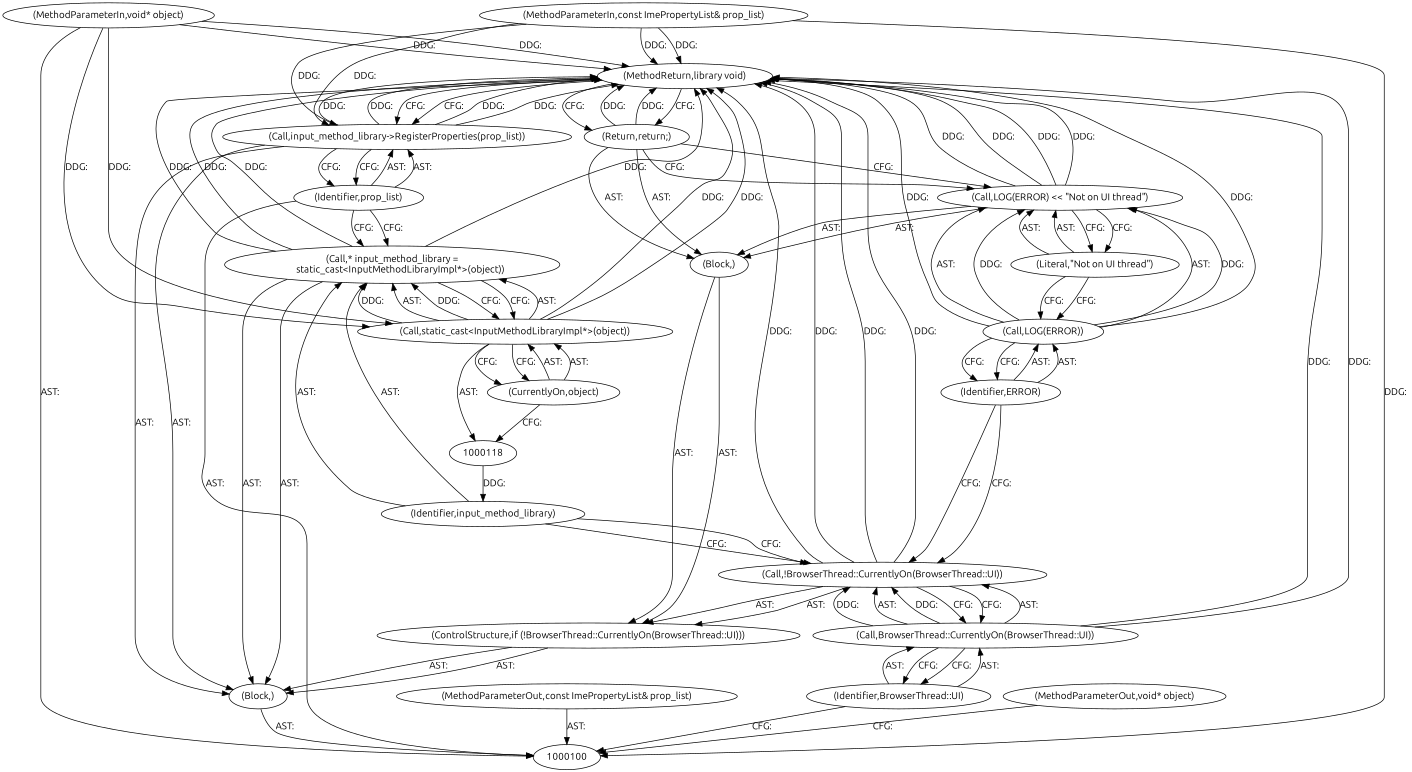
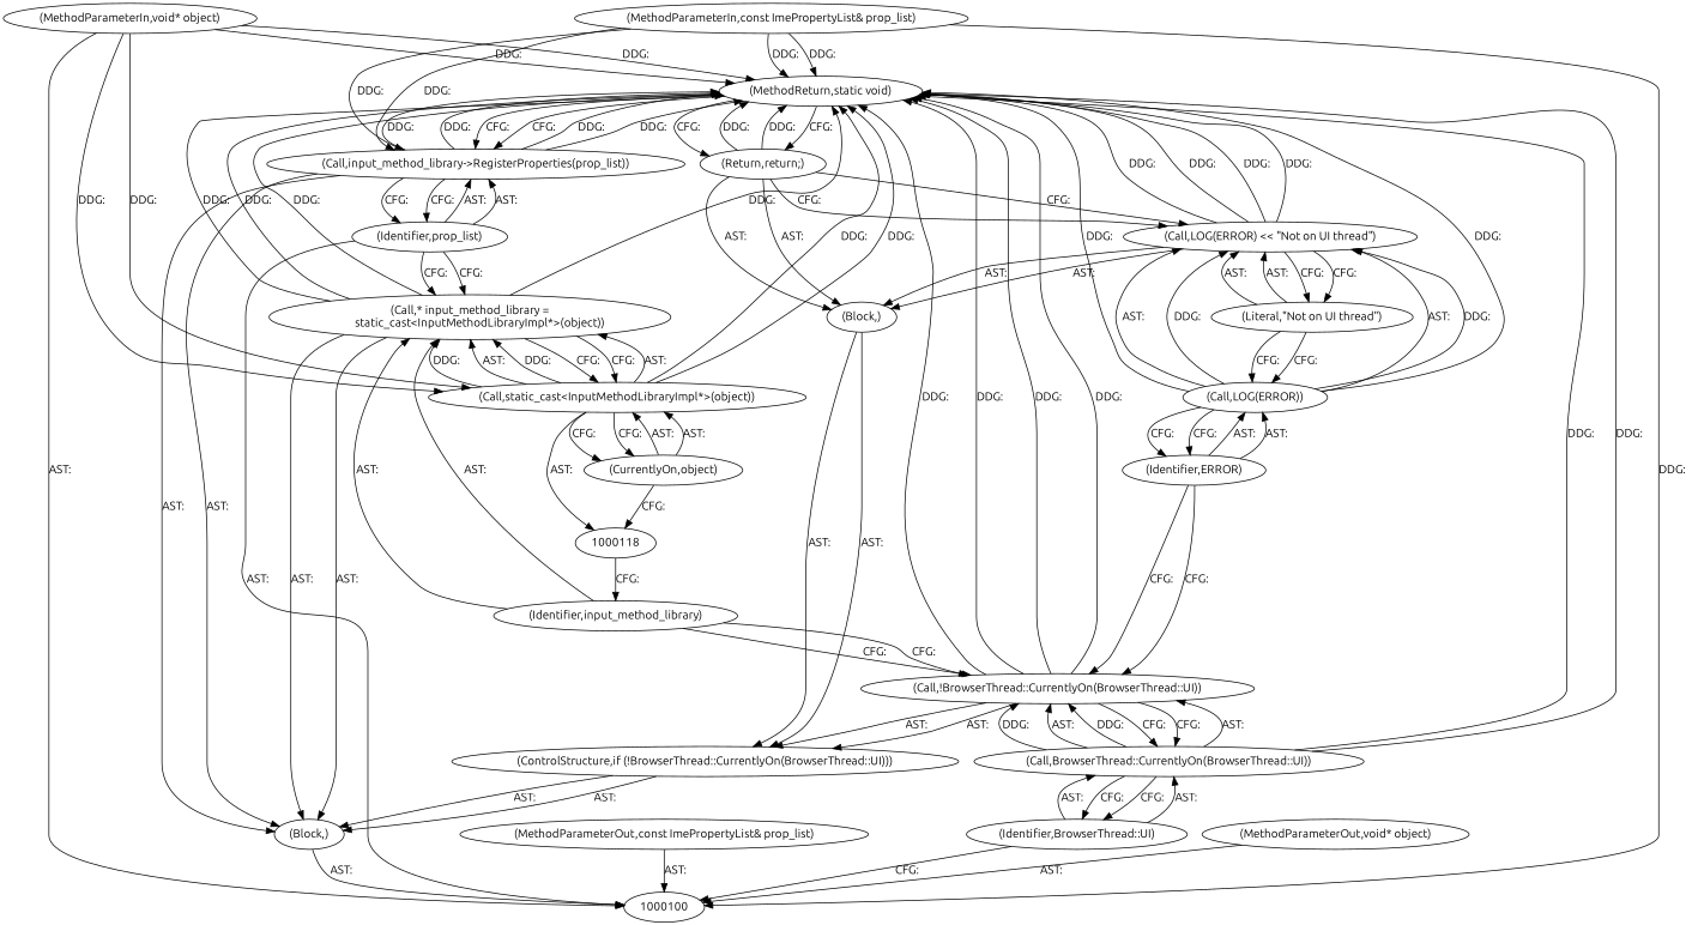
  digraph {
    fontname=Ubuntu
    node [fontname=Ubuntu]
    edge [fontname=Ubuntu]
-   n1 [label="(MethodReturn,library void)"]
+   n1 [label="(MethodReturn,static void)"]
    n2 [label="(Call,input_method_library->RegisterProperties(prop_list))"]
    n3 [label="(Return,return;)"]
    n4 [label="(Identifier,prop_list)"]
    n5 [label="(Block,)"]
    n6 [label="(Block,)"]
    n7 [label="(Call,LOG(ERROR) << \"Not on UI thread\")"]
    1000100
    n9 [label="(Call,* input_method_library =\n        static_cast<InputMethodLibraryImpl*>(object))"]
    n10 [label="(Call,static_cast<InputMethodLibraryImpl*>(object))"]
    n11 [label="(MethodParameterIn,const ImePropertyList& prop_list)"]
    n12 [label="(MethodParameterOut,const ImePropertyList& prop_list)"]
    n13 [label="(MethodParameterIn,void* object)"]
    n14 [label="(CurrentlyOn,object)"]
    1000118
    n16 [label="(MethodParameterOut,void* object)"]
    n17 [label="(Call,BrowserThread::CurrentlyOn(BrowserThread::UI))"]
    n18 [label="(Identifier,BrowserThread::UI)"]
    n19 [label="(Call,!BrowserThread::CurrentlyOn(BrowserThread::UI))"]
    n20 [label="(ControlStructure,if (!BrowserThread::CurrentlyOn(BrowserThread::UI)))"]
    n21 [label="(Identifier,ERROR)"]
    n22 [label="(Call,LOG(ERROR))"]
    n23 [label="(Literal,\"Not on UI thread\")"]
    n24 [label="(Identifier,input_method_library)"]
    n1 -> n2 [label="CFG: "]
    n1 -> n2 [label="CFG: "]
    n1 -> n3 [label="CFG: "]
    n1 -> n3 [label="CFG: "]
    n2 -> n1 [label="DDG: "]
    n2 -> n1 [label="DDG: "]
    n2 -> n1 [label="DDG: "]
    n2 -> n1 [label="DDG: "]
    n2 -> n4 [label="CFG: "]
    n2 -> n4 [label="CFG: "]
    n2 -> n5 [label="AST: "]
    n2 -> n5 [label="AST: "]
    n3 -> n1 [label="DDG: "]
    n3 -> n1 [label="DDG: "]
    n3 -> n6 [label="AST: "]
    n3 -> n6 [label="AST: "]
    n3 -> n7 [label="CFG: "]
    n3 -> n7 [label="CFG: "]
    n4 -> n2 [label="AST: "]
    n4 -> n2 [label="AST: "]
    n4 -> 1000100 [label="AST: "]
    n4 -> n9 [label="CFG: "]
    n4 -> n9 [label="CFG: "]
    n5 -> 1000100 [label="AST: "]
    n6 -> n20 [label="AST: "]
    n6 -> n20 [label="AST: "]
    n7 -> n1 [label="DDG: "]
    n7 -> n1 [label="DDG: "]
    n7 -> n1 [label="DDG: "]
    n7 -> n1 [label="DDG: "]
    n7 -> n6 [label="AST: "]
    n7 -> n6 [label="AST: "]
    n7 -> n23 [label="CFG: "]
    n7 -> n23 [label="CFG: "]
    n9 -> n1 [label="DDG: "]
    n9 -> n1 [label="DDG: "]
    n9 -> n1 [label="DDG: "]
    n9 -> n1 [label="DDG: "]
    n9 -> n5 [label="AST: "]
    n9 -> n5 [label="AST: "]
    n9 -> n10 [label="CFG: "]
    n9 -> n10 [label="CFG: "]
    n10 -> n1 [label="DDG: "]
    n10 -> n1 [label="DDG: "]
    n10 -> n9 [label="AST: "]
    n10 -> n9 [label="DDG: "]
    n10 -> n9 [label="AST: "]
    n10 -> n9 [label="DDG: "]
    n10 -> n14 [label="CFG: "]
    n10 -> n14 [label="CFG: "]
    n10 -> 1000118 [label="AST: "]
    n11 -> n1 [label="DDG: "]
    n11 -> n1 [label="DDG: "]
    n11 -> n2 [label="DDG: "]
    n11 -> n2 [label="DDG: "]
    n11 -> 1000100 [label="DDG: "]
    n12 -> 1000100 [label="AST: "]
    n13 -> n1 [label="DDG: "]
    n13 -> n1 [label="DDG: "]
    n13 -> 1000100 [label="AST: "]
    n13 -> n10 [label="DDG: "]
    n13 -> n10 [label="DDG: "]
    n14 -> n10 [label="AST: "]
    n14 -> n10 [label="AST: "]
    n14 -> 1000118 [label="CFG: "]
-   1000118 -> n24 [label="DDG: "]
-   n16 -> 1000100 [label="CFG: "]
+   1000118 -> n24 [label="CFG: "]
+   n16 -> 1000100 [label="AST: "]
    n17 -> n1 [label="DDG: "]
    n17 -> n1 [label="DDG: "]
    n17 -> n18 [label="CFG: "]
    n17 -> n18 [label="CFG: "]
    n17 -> n19 [label="AST: "]
    n17 -> n19 [label="DDG: "]
    n17 -> n19 [label="AST: "]
    n17 -> n19 [label="DDG: "]
    n18 -> 1000100 [label="CFG: "]
    n18 -> n17 [label="AST: "]
    n18 -> n17 [label="AST: "]
    n19 -> n1 [label="DDG: "]
    n19 -> n1 [label="DDG: "]
    n19 -> n1 [label="DDG: "]
    n19 -> n1 [label="DDG: "]
    n19 -> n17 [label="CFG: "]
    n19 -> n17 [label="CFG: "]
    n19 -> n20 [label="AST: "]
    n19 -> n20 [label="AST: "]
    n20 -> n5 [label="AST: "]
    n20 -> n5 [label="AST: "]
    n21 -> n19 [label="CFG: "]
    n21 -> n19 [label="CFG: "]
    n21 -> n22 [label="AST: "]
    n21 -> n22 [label="AST: "]
    n22 -> n1 [label="DDG: "]
    n22 -> n1 [label="DDG: "]
    n22 -> n7 [label="AST: "]
    n22 -> n7 [label="DDG: "]
    n22 -> n7 [label="AST: "]
    n22 -> n7 [label="DDG: "]
    n22 -> n21 [label="CFG: "]
    n22 -> n21 [label="CFG: "]
    n23 -> n7 [label="AST: "]
    n23 -> n7 [label="AST: "]
    n23 -> n22 [label="CFG: "]
    n23 -> n22 [label="CFG: "]
    n24 -> n9 [label="AST: "]
    n24 -> n9 [label="AST: "]
    n24 -> n19 [label="CFG: "]
    n24 -> n19 [label="CFG: "]
  }
